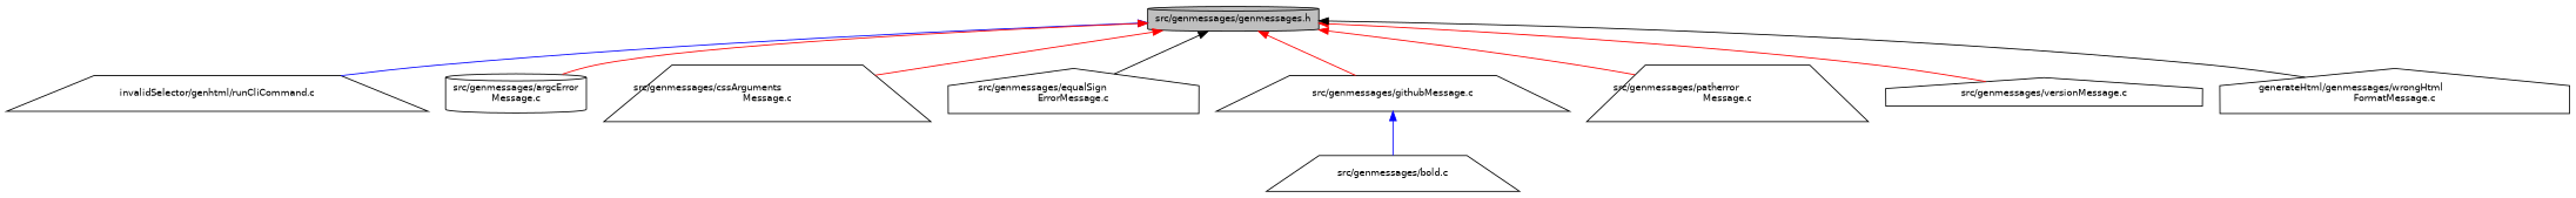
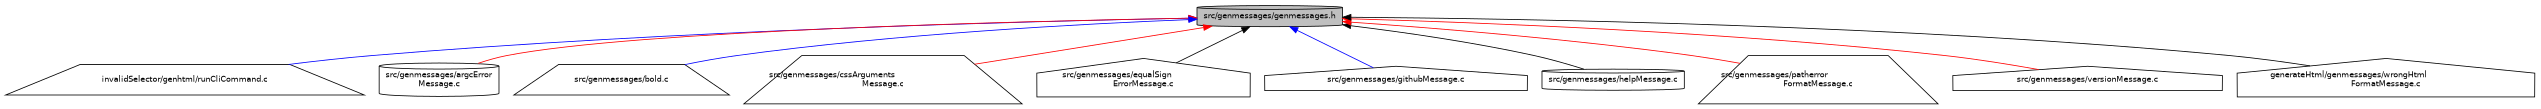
  digraph {
    node [color=black fillcolor=white fontname=Helvetica fontsize=10 shape=trapezium style=filled]
    edge [color=red dir=back fontname=Helvetica fontsize=10 labelfontname=Helvetica labelfontsize=10 style=solid]
    n1 [fillcolor=grey75 fontcolor=black height=0.2 label="src/genmessages/genmessages.h" shape=cylinder width=0.4]
    n2 [height=0.2 label="invalidSelector/genhtml/runCliCommand.c" width=0.4]
    n3 [height=0.2 label="src/genmessages/argcError\lMessage.c" shape=cylinder width=0.4]
    n4 [height=0.2 label="src/genmessages/bold.c" width=0.4]
    n5 [height=0.2 label="src/genmessages/cssArguments\lMessage.c" width=0.4]
    n6 [height=0.2 label="src/genmessages/equalSign\lErrorMessage.c" shape=house width=0.4]
-   n7 [height=0.2 label="src/genmessages/githubMessage.c" width=0.4]
-   n9 [height=0.2 label="src/genmessages/patherror\lMessage.c" width=0.4]
+   n7 [height=0.2 label="src/genmessages/githubMessage.c" shape=house width=0.4]
+   n8 [height=0.2 label="src/genmessages/helpMessage.c" shape=cylinder width=0.4]
+   n9 [height=0.2 label="src/genmessages/patherror\lFormatMessage.c" width=0.4]
    n10 [height=0.2 label="src/genmessages/versionMessage.c" shape=house width=0.4]
    n11 [height=0.2 label="generateHtml/genmessages/wrongHtml\lFormatMessage.c" shape=house width=0.4]
    n1 -> n2 [color=blue]
    n1 -> n3
-   n7 -> n4 [color=blue]
+   n1 -> n4 [color=blue]
    n1 -> n5
    n1 -> n6 [color=black]
-   n1 -> n7
+   n1 -> n7 [color=blue]
+   n1 -> n8 [color=black]
    n1 -> n9
    n1 -> n10
    n1 -> n11 [color=black]
  }
